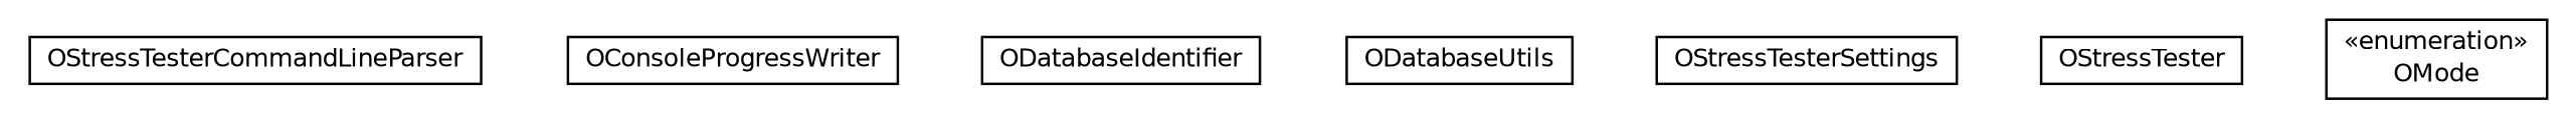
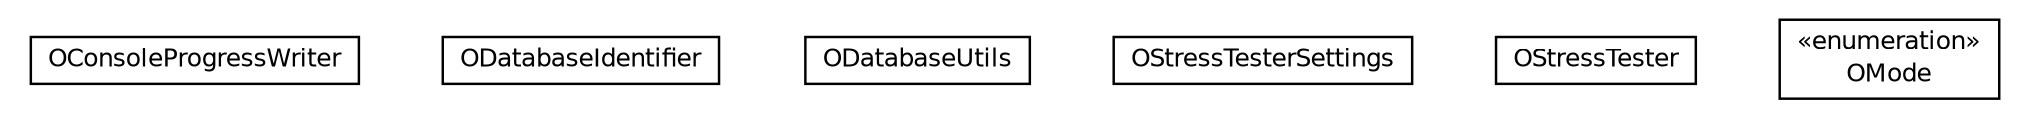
  digraph {
    nodesep=0.25
    ranksep=0.5
    node [fontcolor=black fontname=Helvetica fontsize=10.0 shape=plaintext]
-   n1 [label=<<table title="com.orientechnologies.orient.stresstest.OStressTesterCommandLineParser" border="0" cellborder="1" cellspacing="0" cellpadding="2" port="p" href="./OStressTesterCommandLineParser.html"> 		<tr><td><table border="0" cellspacing="0" cellpadding="1"> <tr><td align="center" balign="center"> OStressTesterCommandLineParser </td></tr> 		</table></td></tr> 		</table>>]
    n2 [label=<<table title="com.orientechnologies.orient.stresstest.OConsoleProgressWriter" border="0" cellborder="1" cellspacing="0" cellpadding="2" port="p" href="./OConsoleProgressWriter.html"> 		<tr><td><table border="0" cellspacing="0" cellpadding="1"> <tr><td align="center" balign="center"> OConsoleProgressWriter </td></tr> 		</table></td></tr> 		</table>>]
    n3 [label=<<table title="com.orientechnologies.orient.stresstest.ODatabaseIdentifier" border="0" cellborder="1" cellspacing="0" cellpadding="2" port="p" href="./ODatabaseIdentifier.html"> 		<tr><td><table border="0" cellspacing="0" cellpadding="1"> <tr><td align="center" balign="center"> ODatabaseIdentifier </td></tr> 		</table></td></tr> 		</table>>]
    n4 [label=<<table title="com.orientechnologies.orient.stresstest.ODatabaseUtils" border="0" cellborder="1" cellspacing="0" cellpadding="2" port="p" href="./ODatabaseUtils.html"> 		<tr><td><table border="0" cellspacing="0" cellpadding="1"> <tr><td align="center" balign="center"> ODatabaseUtils </td></tr> 		</table></td></tr> 		</table>>]
    n5 [label=<<table title="com.orientechnologies.orient.stresstest.OStressTesterSettings" border="0" cellborder="1" cellspacing="0" cellpadding="2" port="p" href="./OStressTesterSettings.html"> 		<tr><td><table border="0" cellspacing="0" cellpadding="1"> <tr><td align="center" balign="center"> OStressTesterSettings </td></tr> 		</table></td></tr> 		</table>>]
    n6 [label=<<table title="com.orientechnologies.orient.stresstest.OStressTester" border="0" cellborder="1" cellspacing="0" cellpadding="2" port="p" href="./OStressTester.html"> 		<tr><td><table border="0" cellspacing="0" cellpadding="1"> <tr><td align="center" balign="center"> OStressTester </td></tr> 		</table></td></tr> 		</table>>]
    n7 [label=<<table title="com.orientechnologies.orient.stresstest.OStressTester.OMode" border="0" cellborder="1" cellspacing="0" cellpadding="2" port="p" href="./OStressTester.OMode.html"> 		<tr><td><table border="0" cellspacing="0" cellpadding="1"> <tr><td align="center" balign="center"> &#171;enumeration&#187; </td></tr> <tr><td align="center" balign="center"> OMode </td></tr> 		</table></td></tr> 		</table>>]
  }
